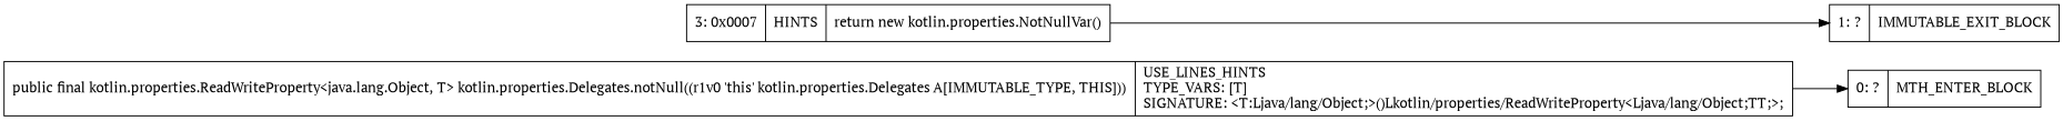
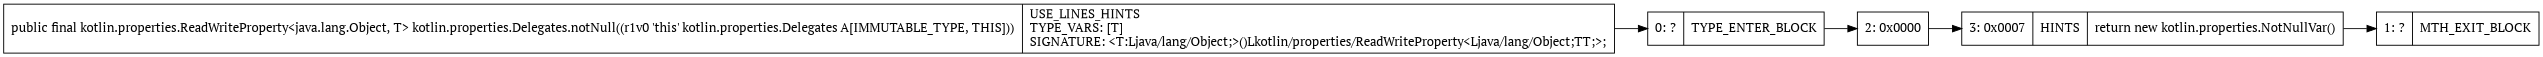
  digraph {
    fontname="PT Serif"
    rankdir=LR
    node [fontname="PT Serif" shape=record]
    edge [fontname="PT Serif"]
-   n1 [label="{0\:\ ?|MTH_ENTER_BLOCK\l}"]
+   n1 [label="{0\:\ ?|TYPE_ENTER_BLOCK\l}"]
+   n2 [label="{2\:\ 0x0000}"]
    n3 [label="{3\:\ 0x0007|HINTS\l|return new kotlin.properties.NotNullVar()\l}"]
-   n4 [label="{1\:\ ?|IMMUTABLE_EXIT_BLOCK\l}"]
+   n4 [label="{1\:\ ?|MTH_EXIT_BLOCK\l}"]
    n5 [label="{public final kotlin.properties.ReadWriteProperty\<java.lang.Object, T\> kotlin.properties.Delegates.notNull((r1v0 'this' kotlin.properties.Delegates A[IMMUTABLE_TYPE, THIS]))  | USE_LINES_HINTS\lTYPE_VARS: [T]\lSIGNATURE: \<T:Ljava\/lang\/Object;\>()Lkotlin\/properties\/ReadWriteProperty\<Ljava\/lang\/Object;TT;\>;\l}"]
+   n1 -> n2
+   n2 -> n3
    n3 -> n4
    n5 -> n1
  }
